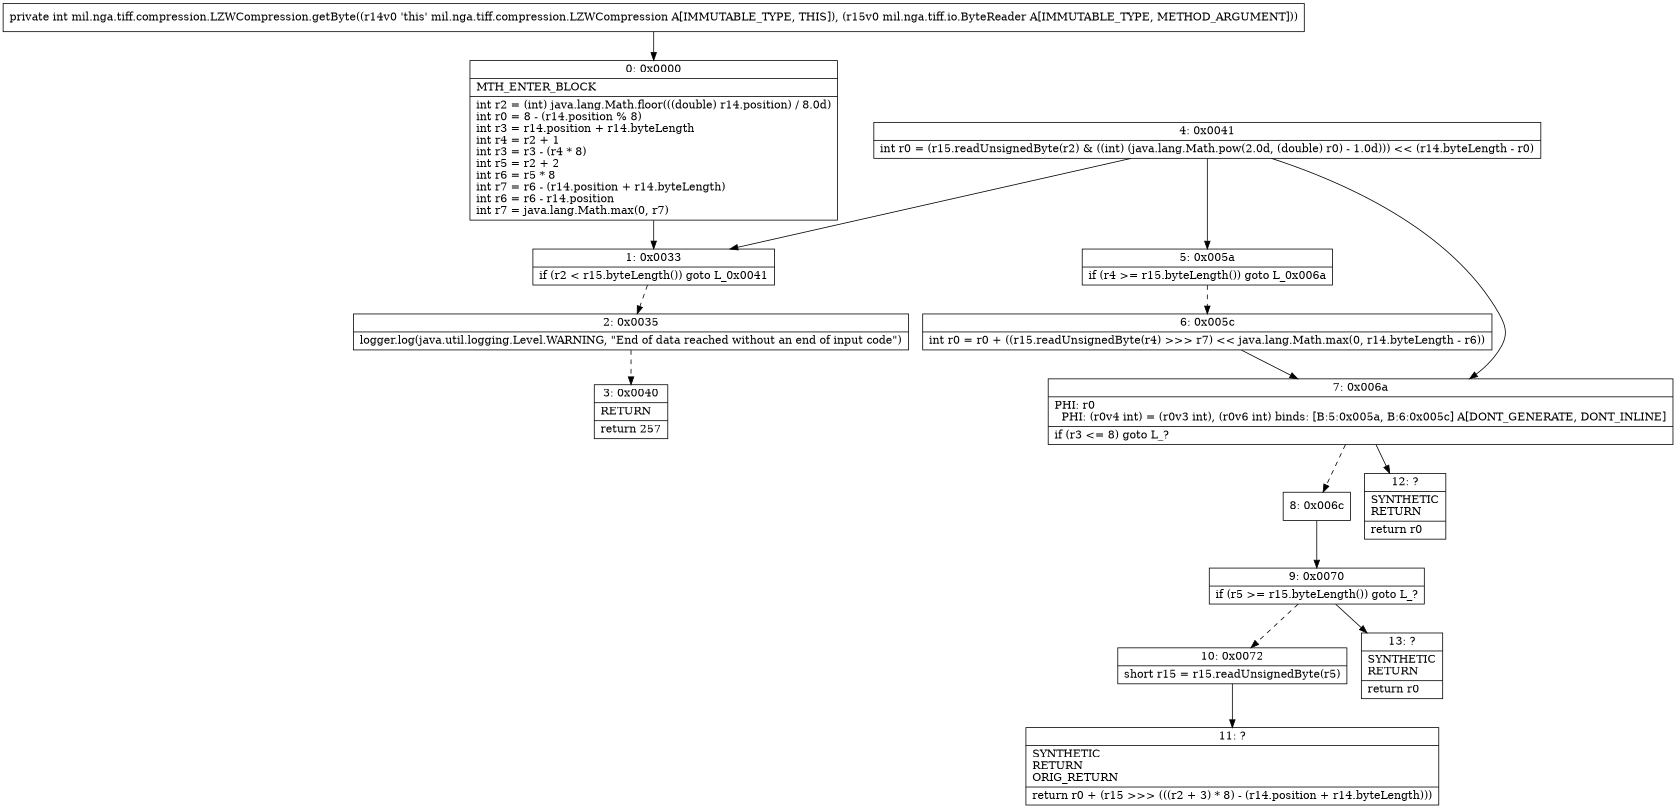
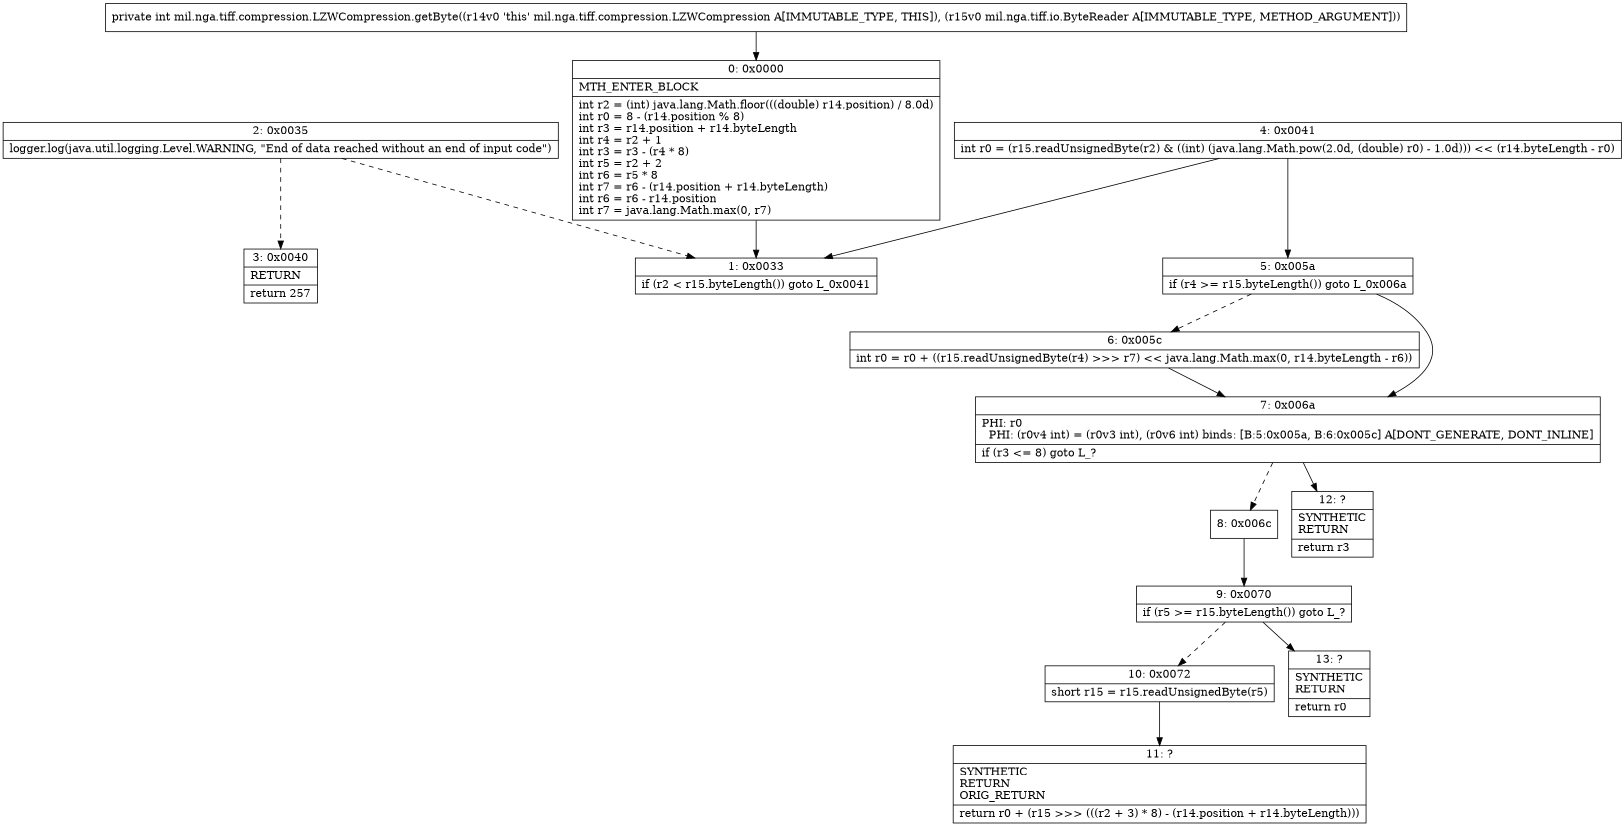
  digraph {
    node [shape=record]
    n1 [label="{0\:\ 0x0000|MTH_ENTER_BLOCK\l|int r2 = (int) java.lang.Math.floor(((double) r14.position) \/ 8.0d)\lint r0 = 8 \- (r14.position % 8)\lint r3 = r14.position + r14.byteLength\lint r4 = r2 + 1\lint r3 = r3 \- (r4 * 8)\lint r5 = r2 + 2\lint r6 = r5 * 8\lint r7 = r6 \- (r14.position + r14.byteLength)\lint r6 = r6 \- r14.position\lint r7 = java.lang.Math.max(0, r7)\l}"]
    n2 [label="{1\:\ 0x0033|if (r2 \< r15.byteLength()) goto L_0x0041\l}"]
    n3 [label="{2\:\ 0x0035|logger.log(java.util.logging.Level.WARNING, \"End of data reached without an end of input code\")\l}"]
    n4 [label="{3\:\ 0x0040|RETURN\l|return 257\l}"]
    n5 [label="{4\:\ 0x0041|int r0 = (r15.readUnsignedByte(r2) & ((int) (java.lang.Math.pow(2.0d, (double) r0) \- 1.0d))) \<\< (r14.byteLength \- r0)\l}"]
    n6 [label="{5\:\ 0x005a|if (r4 \>= r15.byteLength()) goto L_0x006a\l}"]
    n7 [label="{6\:\ 0x005c|int r0 = r0 + ((r15.readUnsignedByte(r4) \>\>\> r7) \<\< java.lang.Math.max(0, r14.byteLength \- r6))\l}"]
    n8 [label="{7\:\ 0x006a|PHI: r0 \l  PHI: (r0v4 int) = (r0v3 int), (r0v6 int) binds: [B:5:0x005a, B:6:0x005c] A[DONT_GENERATE, DONT_INLINE]\l|if (r3 \<= 8) goto L_?\l}"]
    n9 [label="{8\:\ 0x006c}"]
-   n10 [label="{12\:\ ?|SYNTHETIC\lRETURN\l|return r0\l}"]
+   n10 [label="{12\:\ ?|SYNTHETIC\lRETURN\l|return r3\l}"]
    n11 [label="{9\:\ 0x0070|if (r5 \>= r15.byteLength()) goto L_?\l}"]
    n12 [label="{10\:\ 0x0072|short r15 = r15.readUnsignedByte(r5)\l}"]
    n13 [label="{13\:\ ?|SYNTHETIC\lRETURN\l|return r0\l}"]
    n14 [label="{11\:\ ?|SYNTHETIC\lRETURN\lORIG_RETURN\l|return r0 + (r15 \>\>\> (((r2 + 3) * 8) \- (r14.position + r14.byteLength)))\l}"]
    n15 [label="{private int mil.nga.tiff.compression.LZWCompression.getByte((r14v0 'this' mil.nga.tiff.compression.LZWCompression A[IMMUTABLE_TYPE, THIS]), (r15v0 mil.nga.tiff.io.ByteReader A[IMMUTABLE_TYPE, METHOD_ARGUMENT])) }"]
    n1 -> n2
-   n2 -> n3 [style=dashed]
+   n3 -> n2 [style=dashed]
    n3 -> n4 [style=dashed]
    n5 -> n2
    n5 -> n6
    n6 -> n7 [style=dashed]
-   n5 -> n8
+   n6 -> n8
    n7 -> n8
    n8 -> n9 [style=dashed]
    n8 -> n10
    n9 -> n11
    n11 -> n12 [style=dashed]
    n11 -> n13
    n12 -> n14
    n15 -> n1
  }
